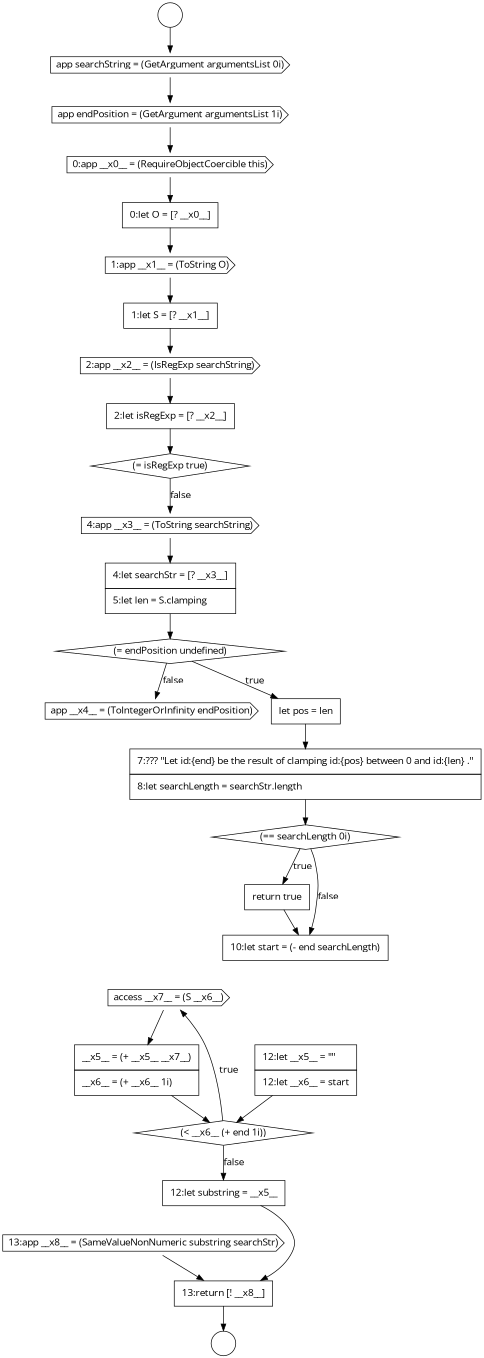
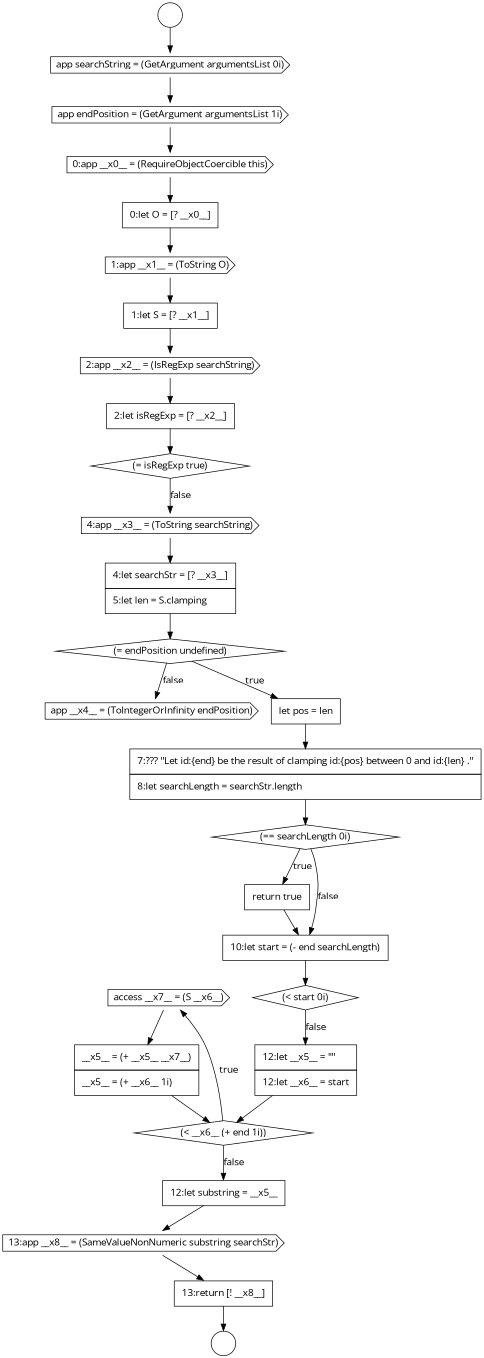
  digraph {
    fontname="Open Sans"
    node [color=black fillcolor=white fontname="Open Sans" shape=none style=filled]
    edge [color=black fontname="Open Sans"]
    n1 [label=<<font color="black">access __x7__ = (S __x6__)</font>> shape=cds]
-   n2 [label=<<font color="black">     <table border="0" cellborder="1" cellspacing="0" cellpadding="10">       <tr><td align="left">__x5__ = (+ __x5__ __x7__)</td></tr>       <tr><td align="left">__x6__ = (+ __x6__ 1i)</td></tr>     </table>   </font>> margin=0]
+   n2 [label=<<font color="black">     <table border="0" cellborder="1" cellspacing="0" cellpadding="10">       <tr><td align="left">__x5__ = (+ __x5__ __x7__)</td></tr>       <tr><td align="left">__x5__ = (+ __x6__ 1i)</td></tr>     </table>   </font>> margin=0]
    n3 [label=<<font color="black">(&lt; __x6__ (+ end 1i))</font>> shape=diamond]
    n4 [label=<<font color="black">4:app __x3__ = (ToString searchString)</font>> shape=cds]
    n5 [label=<<font color="black">     <table border="0" cellborder="1" cellspacing="0" cellpadding="10">       <tr><td align="left">4:let searchStr = [? __x3__]</td></tr>       <tr><td align="left">5:let len = S.clamping</td></tr>     </table>   </font>> margin=0]
+   n6 [label=<<font color="black">(&lt; start 0i)</font>> shape=diamond]
    n7 [label=<<font color="black">     <table border="0" cellborder="1" cellspacing="0" cellpadding="10">       <tr><td align="left">12:let __x5__ = &quot;&quot;</td></tr>       <tr><td align="left">12:let __x6__ = start</td></tr>     </table>   </font>> margin=0]
    n8 [label=<<font color="black">     <table border="0" cellborder="1" cellspacing="0" cellpadding="10">       <tr><td align="left">return true</td></tr>     </table>   </font>> margin=0]
    n9 [label=<<font color="black">     <table border="0" cellborder="1" cellspacing="0" cellpadding="10">       <tr><td align="left">10:let start = (- end searchLength)</td></tr>     </table>   </font>> margin=0]
    n10 [label=" " shape=circle]
    n11 [label=<<font color="black">app __x4__ = (ToIntegerOrInfinity endPosition)</font>> shape=cds]
    n12 [label=<<font color="black">     <table border="0" cellborder="1" cellspacing="0" cellpadding="10">       <tr><td align="left">12:let substring = __x5__</td></tr>     </table>   </font>> margin=0]
    n13 [label=<<font color="black">13:app __x8__ = (SameValueNonNumeric substring searchStr)</font>> shape=cds]
    n14 [label=<<font color="black">     <table border="0" cellborder="1" cellspacing="0" cellpadding="10">       <tr><td align="left">13:return [! __x8__]</td></tr>     </table>   </font>> margin=0]
    n15 [label=<<font color="black">2:app __x2__ = (IsRegExp searchString)</font>> shape=cds]
    n16 [label=<<font color="black">     <table border="0" cellborder="1" cellspacing="0" cellpadding="10">       <tr><td align="left">2:let isRegExp = [? __x2__]</td></tr>     </table>   </font>> margin=0]
    n17 [label=<<font color="black">(= isRegExp true)</font>> shape=diamond]
    n18 [label=<<font color="black">     <table border="0" cellborder="1" cellspacing="0" cellpadding="10">       <tr><td align="left">let pos = len</td></tr>     </table>   </font>> margin=0]
    n19 [label=<<font color="black">     <table border="0" cellborder="1" cellspacing="0" cellpadding="10">       <tr><td align="left">7:??? &quot;Let id:{end} be the result of clamping id:{pos} between 0 and id:{len} .&quot;</td></tr>       <tr><td align="left">8:let searchLength = searchStr.length</td></tr>     </table>   </font>> margin=0]
    n20 [label=<<font color="black">(== searchLength 0i)</font>> shape=diamond]
    n21 [label=<<font color="black">0:app __x0__ = (RequireObjectCoercible this)</font>> shape=cds]
    n22 [label=<<font color="black">     <table border="0" cellborder="1" cellspacing="0" cellpadding="10">       <tr><td align="left">0:let O = [? __x0__]</td></tr>     </table>   </font>> margin=0]
    n23 [label=<<font color="black">1:app __x1__ = (ToString O)</font>> shape=cds]
    n24 [label=" " shape=circle]
    n25 [label=<<font color="black">app searchString = (GetArgument argumentsList 0i)</font>> shape=cds]
    n26 [label=<<font color="black">app endPosition = (GetArgument argumentsList 1i)</font>> shape=cds]
    n27 [label=<<font color="black">     <table border="0" cellborder="1" cellspacing="0" cellpadding="10">       <tr><td align="left">1:let S = [? __x1__]</td></tr>     </table>   </font>> margin=0]
    n28 [label=<<font color="black">(= endPosition undefined)</font>> shape=diamond]
    n1 -> n2
    n2 -> n3
    n3 -> n1 [label=<<font color="black">true</font>>]
    n3 -> n12 [label=<<font color="black">false</font>>]
    n4 -> n5
    n5 -> n28
+   n6 -> n7 [label=<<font color="black">false</font>>]
    n7 -> n3
    n8 -> n9
-   n12 -> n14
+   n9 -> n6
+   n12 -> n13
    n13 -> n14
    n14 -> n10
    n15 -> n16
    n16 -> n17
    n17 -> n4 [label=<<font color="black">false</font>>]
    n18 -> n19
    n19 -> n20
    n20 -> n8 [label=<<font color="black">true</font>>]
    n20 -> n9 [label=<<font color="black">false</font>>]
    n21 -> n22
    n22 -> n23
    n23 -> n27
    n24 -> n25
    n25 -> n26
    n26 -> n21
    n27 -> n15
    n28 -> n11 [label=<<font color="black">false</font>>]
    n28 -> n18 [label=<<font color="black">true</font>>]
  }
